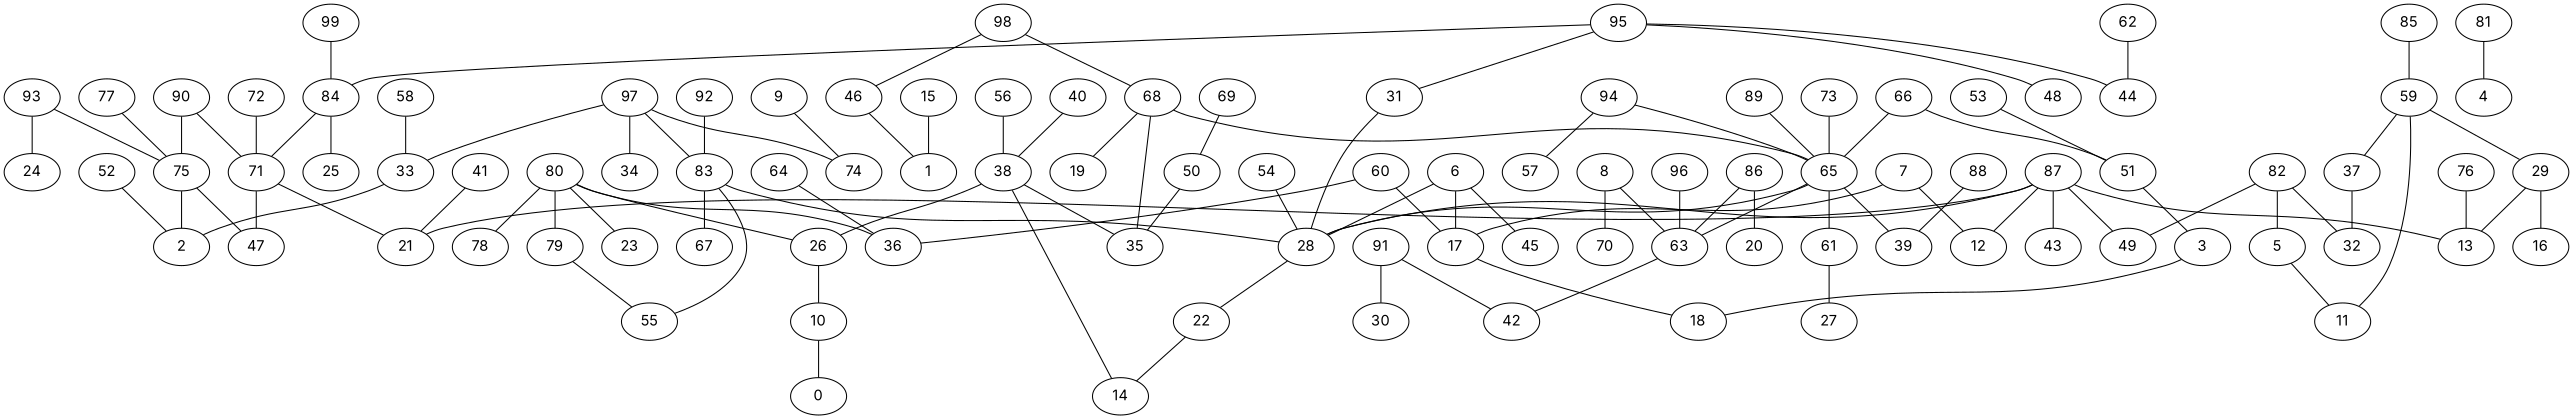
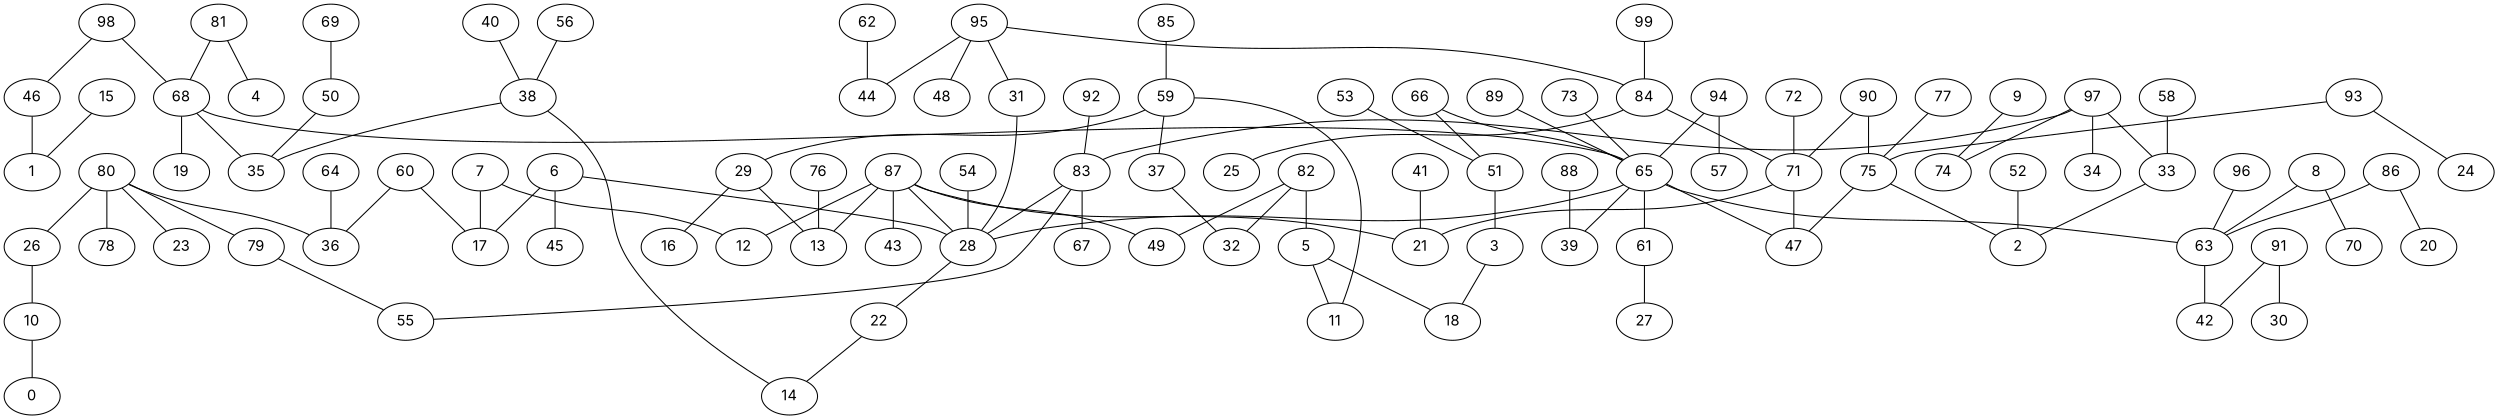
  digraph {
    fontname=Inter
    node [fontname=Inter]
    edge [color=black dir=none fontname=Inter]
    52
    2
    89
    65
    39
    28
    47
    63
    61
    9
    74
    40
    38
    26
    35
    14
    5
    11
    18
    77
    75
    64
    36
    15
    1
    88
    60
    17
    94
    57
    66
    51
    3
    54
    22
    98
    46
    68
    19
    82
    32
    49
    41
    21
    80
    79
    78
    23
    55
    10
    71
    92
    83
    67
    97
    34
    33
    31
    42
    56
    7
    12
    27
    72
    91
    30
    87
    43
    13
    8
    70
    0
    69
    50
    95
    44
    48
    84
    81
    4
    53
    96
    73
    6
    45
    62
    93
    24
    90
    76
    29
    16
    99
    25
    86
    20
    58
    59
    37
    85
    subgraph sub_1 {
      52
      2
      89
      65
      39
      28
      47
      63
      61
      9
      74
      40
      38
      26
      35
      14
      5
      11
      18
      77
      75
      64
      36
      15
      1
      88
      60
      17
      94
      57
      66
      51
      3
      54
      22
      98
      46
      68
      19
      82
      32
      49
      41
      21
      80
      79
      78
      23
      55
      10
      71
      92
      83
      67
      97
      34
      33
      31
      42
      56
      7
      12
      27
      72
      91
      30
      87
      43
      13
      8
      70
      0
      69
      50
      95
      44
      48
      84
      81
      4
      53
      96
      73
      6
      45
      62
      93
      24
      90
      76
      29
      16
      99
      25
      86
      20
      58
      59
      37
      85
    }
    52 -> 2
    89 -> 65
    65 -> 39
    65 -> 28
+   65 -> 47
    65 -> 63
    65 -> 61
    28 -> 22
    63 -> 42
    61 -> 27
    9 -> 74
    40 -> 38
-   38 -> 26
    38 -> 35
    38 -> 14
    26 -> 10
    5 -> 11
-   17 -> 18
+   5 -> 18
    77 -> 75
    75 -> 2
    75 -> 47
    64 -> 36
    15 -> 1
    88 -> 39
    60 -> 36
    60 -> 17
    94 -> 65
    94 -> 57
    66 -> 65
    66 -> 51
    51 -> 3
    3 -> 18
    54 -> 28
    22 -> 14
    98 -> 46
    98 -> 68
    46 -> 1
    68 -> 65
    68 -> 35
    68 -> 19
    82 -> 5
    82 -> 32
    82 -> 49
    41 -> 21
    80 -> 26
    80 -> 36
    80 -> 79
    80 -> 78
    80 -> 23
    79 -> 55
    10 -> 0
    71 -> 47
    71 -> 21
    92 -> 83
    83 -> 28
    83 -> 55
    83 -> 67
    97 -> 74
    97 -> 83
    97 -> 34
    97 -> 33
    33 -> 2
    31 -> 28
    56 -> 38
    7 -> 17
    7 -> 12
    72 -> 71
    91 -> 42
    91 -> 30
    87 -> 28
    87 -> 49
    87 -> 21
    87 -> 12
    87 -> 43
    87 -> 13
    8 -> 63
    8 -> 70
    69 -> 50
    50 -> 35
    95 -> 31
    95 -> 44
    95 -> 48
    95 -> 84
    84 -> 71
    84 -> 25
+   81 -> 68
    81 -> 4
    53 -> 51
    96 -> 63
    73 -> 65
    6 -> 28
    6 -> 17
    6 -> 45
    62 -> 44
    93 -> 75
    93 -> 24
    90 -> 75
    90 -> 71
    76 -> 13
    29 -> 13
    29 -> 16
    99 -> 84
    86 -> 63
    86 -> 20
    58 -> 33
    59 -> 11
    59 -> 29
    59 -> 37
    37 -> 32
    85 -> 59
  }
